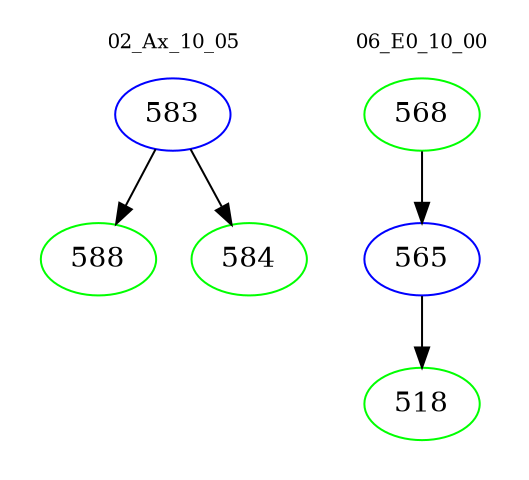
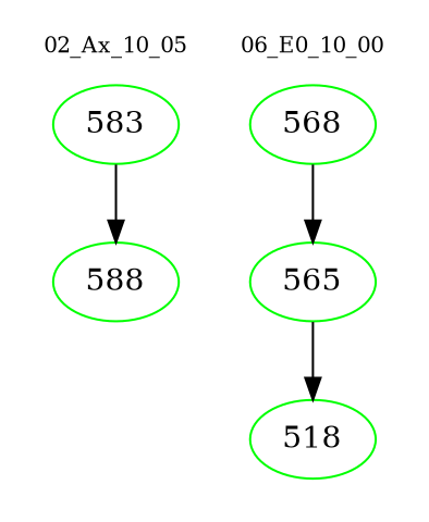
  digraph {
    node [color=green]
    edge [color=black]
-   n1 [color=blue label=583]
+   n1 [label=583]
    n2 [label=588]
-   n3 [label=584]
-   n4 [color=blue label=565]
+   n4 [label=565]
    n5 [label=518]
    n6 [label=568]
    subgraph cluster_1 {
      color=white
      fontsize=10
      label="02_Ax_10_05"
      n1
      n2
-     n3
    }
    subgraph cluster_2 {
      color=white
      fontsize=10
      label="06_E0_10_00"
      n4
      n5
      n6
    }
    n1 -> n2
-   n1 -> n3
    n4 -> n5
    n6 -> n4
  }
